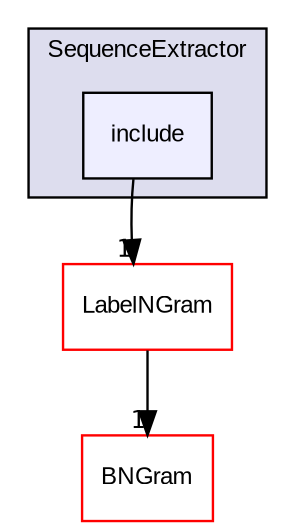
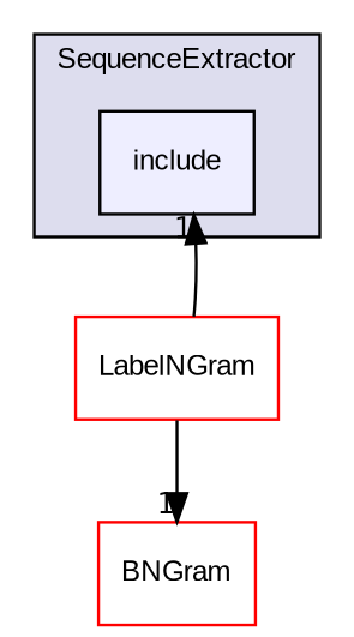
  digraph {
    compound=true
    fontname="Liberation Sans"
    node [fillcolor=white fontname="Liberation Sans" fontsize=10 shape=box style=filled color=red]
    edge [fontname="Liberation Sans" headlabel=1 labeldistance=1.5 labelfontname=Helvetica labelfontsize=10]
    n1 [fillcolor="#eeeeff" label=include pencolor=black color=""]
    n2 [label=LabelNGram]
    n3 [label=BNGram]
    subgraph cluster_1 {
      bgcolor="#ddddee"
      fontsize=10
      label=SequenceExtractor
      pencolor=black
      n1
    }
-   n1 -> n2
+   n2 -> n1
    n2 -> n3
  }
